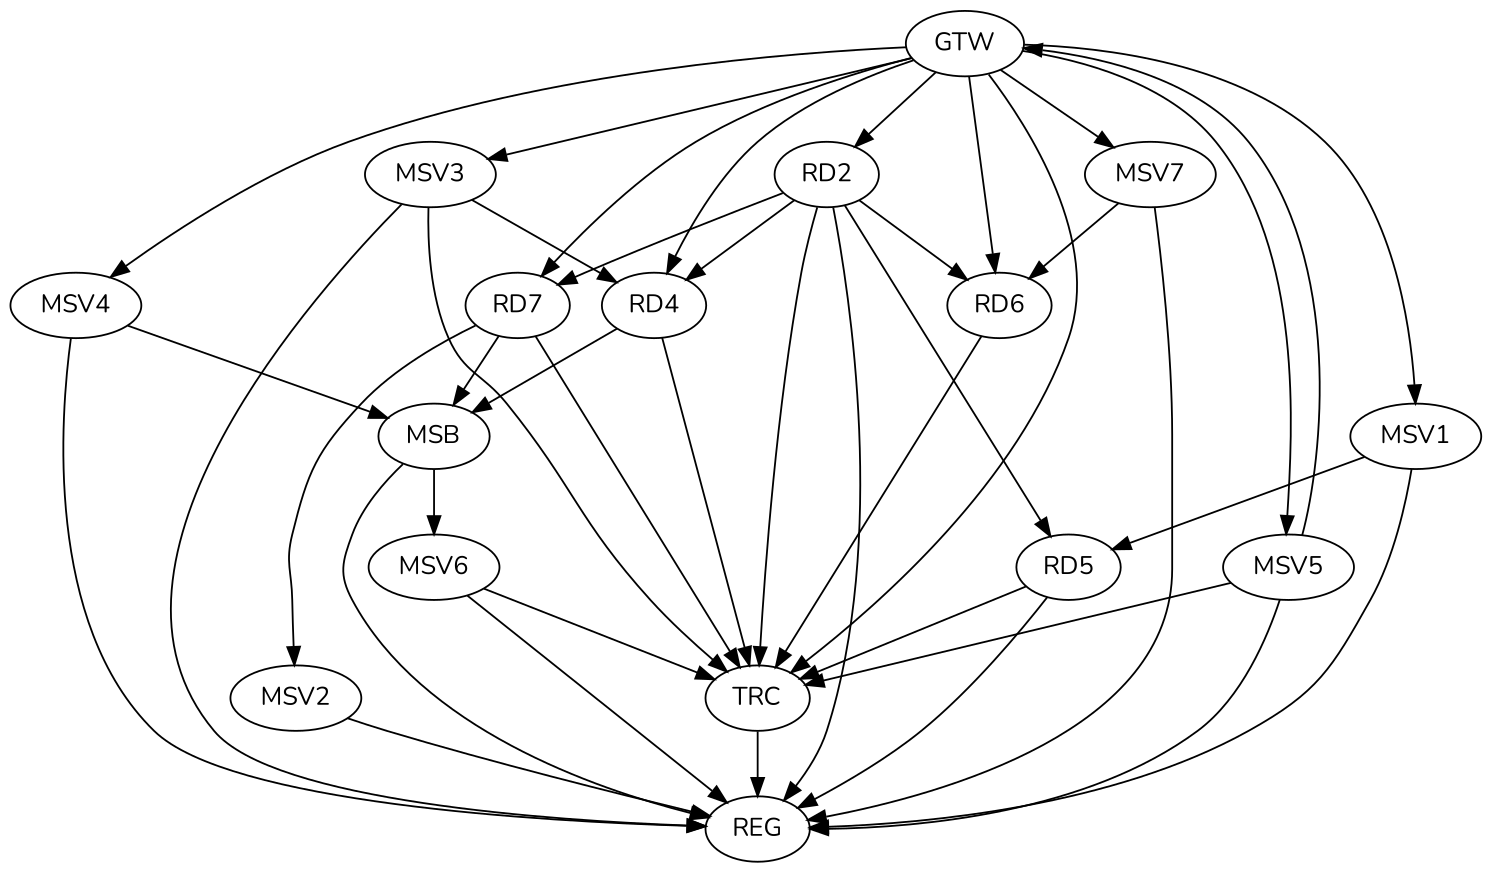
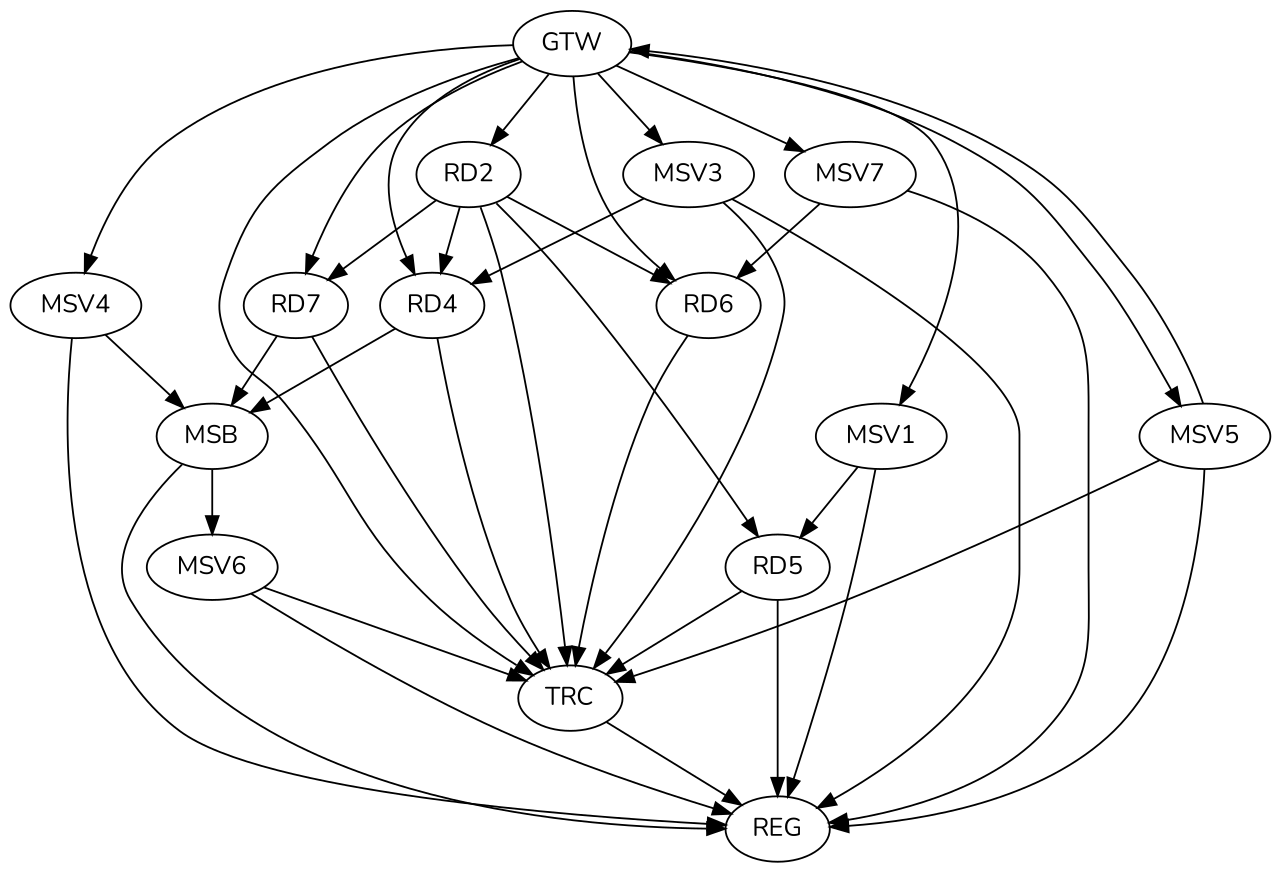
  strict digraph {
    fontname=Nunito
    node [fontname=Nunito]
    edge [fontname=Nunito]
    n1 [label=RD7]
    n2 [label=MSB]
    n3 [label=TRC]
-   n4 [label=MSV2]
    n5 [label=REG]
    n6 [label=MSV6]
    n7 [label=RD2]
    n8 [label=RD4]
    n9 [label=RD5]
    n10 [label=RD6]
    n11 [label=GTW]
    n12 [label=MSV1]
    n13 [label=MSV3]
    n14 [label=MSV4]
    n15 [label=MSV5]
    n16 [label=MSV7]
    n1 -> n2
    n1 -> n3
-   n1 -> n4
    n2 -> n5
    n2 -> n6
    n3 -> n5
-   n4 -> n5
    n6 -> n3
    n6 -> n5
    n7 -> n1
    n7 -> n3
-   n7 -> n5
    n7 -> n8
    n7 -> n9
    n7 -> n10
    n8 -> n2
    n8 -> n3
    n9 -> n3
    n9 -> n5
    n10 -> n3
    n11 -> n1
    n11 -> n3
    n11 -> n7
    n11 -> n8
    n11 -> n10
    n11 -> n12
    n11 -> n13
    n11 -> n14
    n11 -> n15
    n11 -> n16
    n12 -> n5
    n12 -> n9
    n13 -> n3
    n13 -> n5
    n13 -> n8
    n14 -> n2
    n14 -> n5
    n15 -> n3
    n15 -> n5
    n15 -> n11
    n16 -> n5
    n16 -> n10
  }
